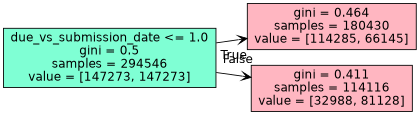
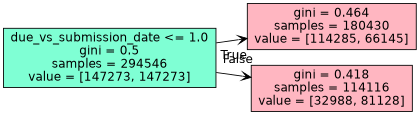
  digraph {
    rankdir=LR
    fontname="DejaVu Sans"
    node [color=black fillcolor=lightpink shape=box style=filled fontname="DejaVu Sans"]
    edge [labeldistance=2.5 arrowhead=vee fontname="DejaVu Sans"]
    n1 [fillcolor=aquamarine label="due_vs_submission_date <= 1.0\ngini = 0.5\nsamples = 294546\nvalue = [147273, 147273]"]
    n2 [label="gini = 0.464\nsamples = 180430\nvalue = [114285, 66145]"]
-   n3 [label="gini = 0.411\nsamples = 114116\nvalue = [32988, 81128]"]
+   n3 [label="gini = 0.418\nsamples = 114116\nvalue = [32988, 81128]"]
    n1 -> n2 [headlabel=True labelangle=45]
    n1 -> n3 [headlabel=False labelangle=-45]
  }
